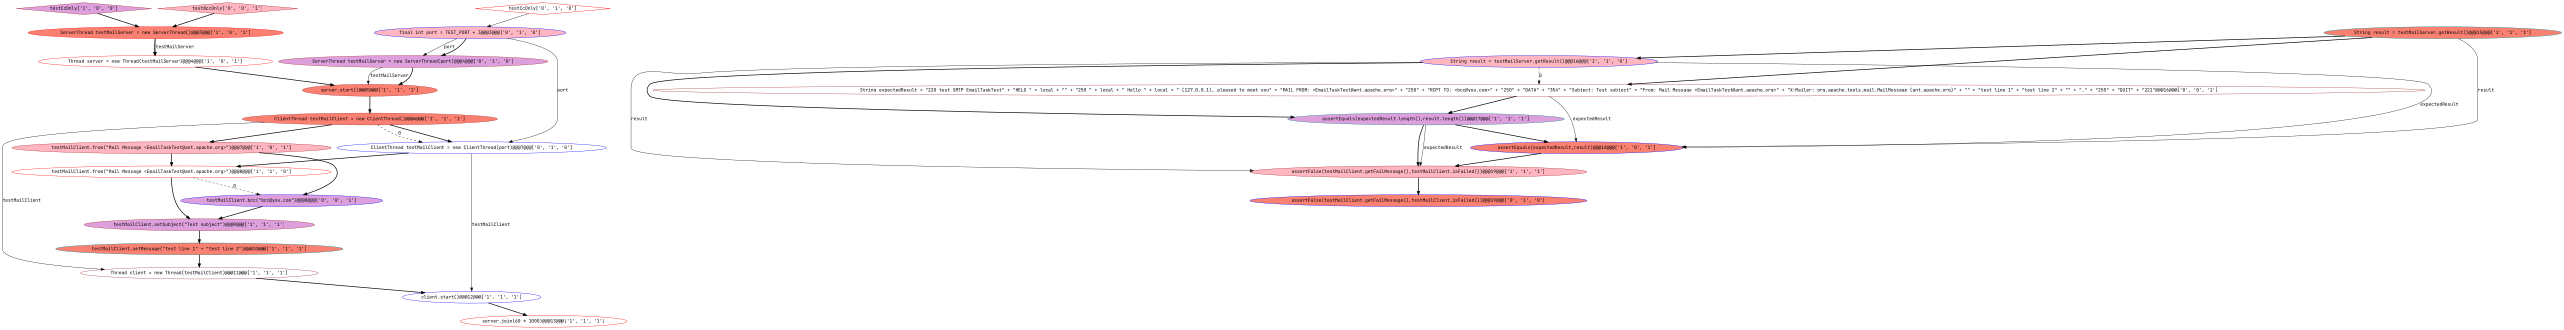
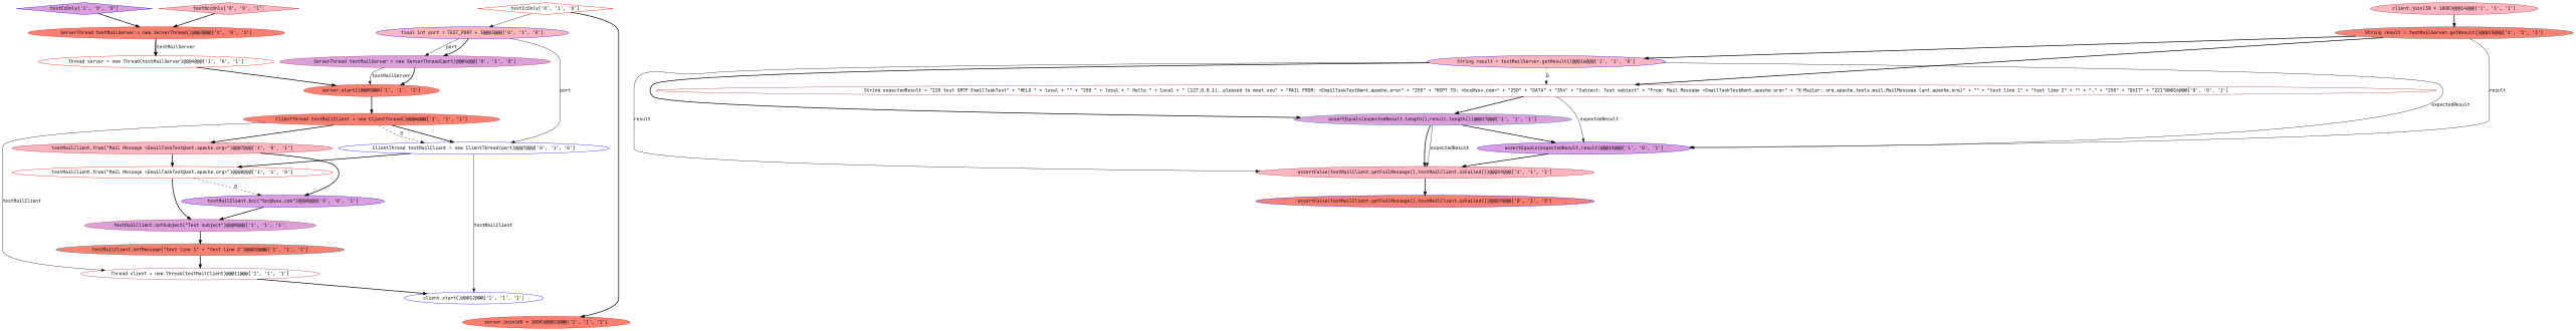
  digraph {
    fontname="JetBrains Mono"
    node [color=brown fillcolor=salmon fontname="JetBrains Mono" shape=ellipse style=filled]
    edge [fontname="JetBrains Mono" style=bold]
    n1 [label="ClientThread testMailClient = new ClientThread()@@@6@@@['1', '1', '1']"]
    n2 [fillcolor=white label="Thread client = new Thread(testMailClient)@@@11@@@['1', '1', '1']"]
    n3 [fillcolor=lightpink label="testMailClient.from(\"Mail Message <EmailTaskTest@ant.apache.org>\")@@@7@@@['1', '0', '1']"]
    n4 [color=blue fillcolor=white label="ClientThread testMailClient = new ClientThread(port)@@@7@@@['0', '1', '0']"]
    n5 [color=blue fillcolor=white label="client.start()@@@12@@@['1', '1', '1']"]
    n6 [color=red fillcolor=white label="testMailClient.from(\"Mail Message <EmailTaskTest@ant.apache.org>\")@@@8@@@['1', '1', '0']"]
    n7 [color=blue fillcolor=plum label="testMailClient.bcc(\"bcc@you.com\")@@@8@@@['0', '0', '1']"]
    n8 [fillcolor=lightpink label="assertFalse(testMailClient.getFailMessage(),testMailClient.isFailed())@@@19@@@['1', '1', '1']"]
    n9 [color=blue label="assertFalse(testMailClient.getFailMessage(),testMailClient.isFailed())@@@19@@@['0', '1', '0']"]
    n10 [color=teal label="String result = testMailServer.getResult()@@@15@@@['1', '1', '1']"]
    n11 [color=blue fillcolor=lightpink label="String result = testMailServer.getResult()@@@16@@@['1', '1', '0']"]
    n12 [fillcolor=white label="String expectedResult = \"220 test SMTP EmailTaskTest\" + \"HELO \" + local + \"\" + \"250 \" + local + \" Hello \" + local + \" (127.0.0.1(, pleased to meet you\" + \"MAIL FROM: <EmailTaskTest@ant.apache.org>\" + \"250\" + \"RCPT TO: <bcc@you.com>\" + \"250\" + \"DATA\" + \"354\" + \"Subject: Test subject\" + \"From: Mail Message <EmailTaskTest@ant.apache.org>\" + \"X-Mailer: org.apache.tools.mail.MailMessage (ant.apache.org)\" + \"\" + \"test line 1\" + \"test line 2\" + \"\" + \".\" + \"250\" + \"QUIT\" + \"221\"@@@16@@@['0', '0', '1']"]
-   n13 [color=blue label="assertEquals(expectedResult,result)@@@18@@@['1', '0', '1']"]
+   n13 [color=blue fillcolor=plum label="assertEquals(expectedResult,result)@@@18@@@['1', '0', '1']"]
    n14 [color=teal fillcolor=plum label="assertEquals(expectedResult.length(),result.length())@@@17@@@['1', '1', '1']"]
    n15 [color=red fillcolor=white label="Thread server = new Thread(testMailServer)@@@4@@@['1', '0', '1']"]
    n16 [label="server.start()@@@5@@@['1', '1', '1']"]
-   n17 [color=red fillcolor=white label="server.join(60 * 1000)@@@13@@@['1', '1', '1']"]
+   n17 [color=red label="server.join(60 * 1000)@@@13@@@['1', '1', '1']"]
+   n18 [fillcolor=lightpink label="client.join(30 * 1000)@@@14@@@['1', '1', '1']"]
    n19 [fillcolor=plum label="testMailClient.setSubject(\"Test subject\")@@@9@@@['1', '1', '1']"]
    n20 [color=teal label="testMailClient.setMessage(\"test line 1\" + \"test line 2\")@@@10@@@['1', '1', '1']"]
    n21 [color=red fillcolor=white label="testCcOnly['0', '1', '0']" shape=diamond]
    n22 [color=blue fillcolor=lightpink label="final int port = TEST_PORT + 3@@@3@@@['0', '1', '0']"]
    n23 [fillcolor=plum label="ServerThread testMailServer = new ServerThread(port)@@@4@@@['0', '1', '0']"]
-   n24 [fillcolor=plum label="testCcOnly['1', '0', '0']" shape=diamond]
+   n24 [color=blue fillcolor=plum label="testCcOnly['1', '0', '0']" shape=diamond]
    n25 [color=red label="ServerThread testMailServer = new ServerThread()@@@3@@@['1', '0', '1']"]
    n26 [fillcolor=lightpink label="testBccOnly['0', '0', '1']" shape=diamond]
    n1 -> n2 [label=testMailClient style=solid]
    n1 -> n3
    n1 -> n4 [label=0 style=dashed]
    n1 -> n4
    n2 -> n5
    n3 -> n6
    n3 -> n7
    n4 -> n5 [label=testMailClient style=solid]
    n4 -> n6
-   n5 -> n17
+   n21 -> n17
    n6 -> n7 [label=0 style=dashed]
    n6 -> n19
    n7 -> n19
    n8 -> n9
    n10 -> n11
    n10 -> n12
    n10 -> n13 [label=result style=solid]
    n11 -> n8 [label=result style=solid]
    n11 -> n12 [label=0 style=dashed]
    n11 -> n13 [label=expectedResult style=solid]
    n11 -> n14
    n12 -> n13 [label=expectedResult style=solid]
    n12 -> n14
    n13 -> n8
    n14 -> n8
    n14 -> n8 [label=expectedResult style=solid]
    n14 -> n13
    n15 -> n16
    n16 -> n1
+   n18 -> n10
    n19 -> n20
    n20 -> n2
    n21 -> n22 [style=solid]
    n22 -> n4 [label=port style=solid]
    n22 -> n23 [label=port style=solid]
    n22 -> n23
    n23 -> n16 [label=testMailServer style=solid]
    n23 -> n16
    n24 -> n25
    n25 -> n15
    n25 -> n15 [label=testMailServer style=solid]
    n26 -> n25
  }
